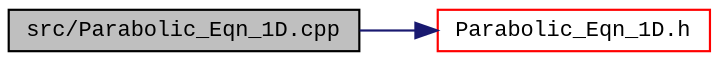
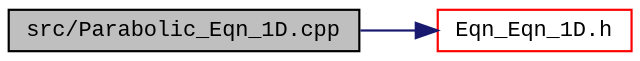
  digraph {
    rankdir=LR
    fontname="Liberation Mono"
    node [fontname="Liberation Mono" fontsize=10 shape=record style=filled]
    n1 [color=black fillcolor=grey75 fontcolor=black height=0.2 label="src/Parabolic_Eqn_1D.cpp" width=0.4]
-   n2 [color=red fillcolor=white height=0.2 label="Parabolic_Eqn_1D.h" width=0.4]
+   n2 [color=red fillcolor=white height=0.2 label="Eqn_Eqn_1D.h" width=0.4]
    n1 -> n2 [color=midnightblue fontname="Liberation Mono" fontsize=10 labelfontname="FreeSans.ttf" labelfontsize=10 style=solid]
  }
